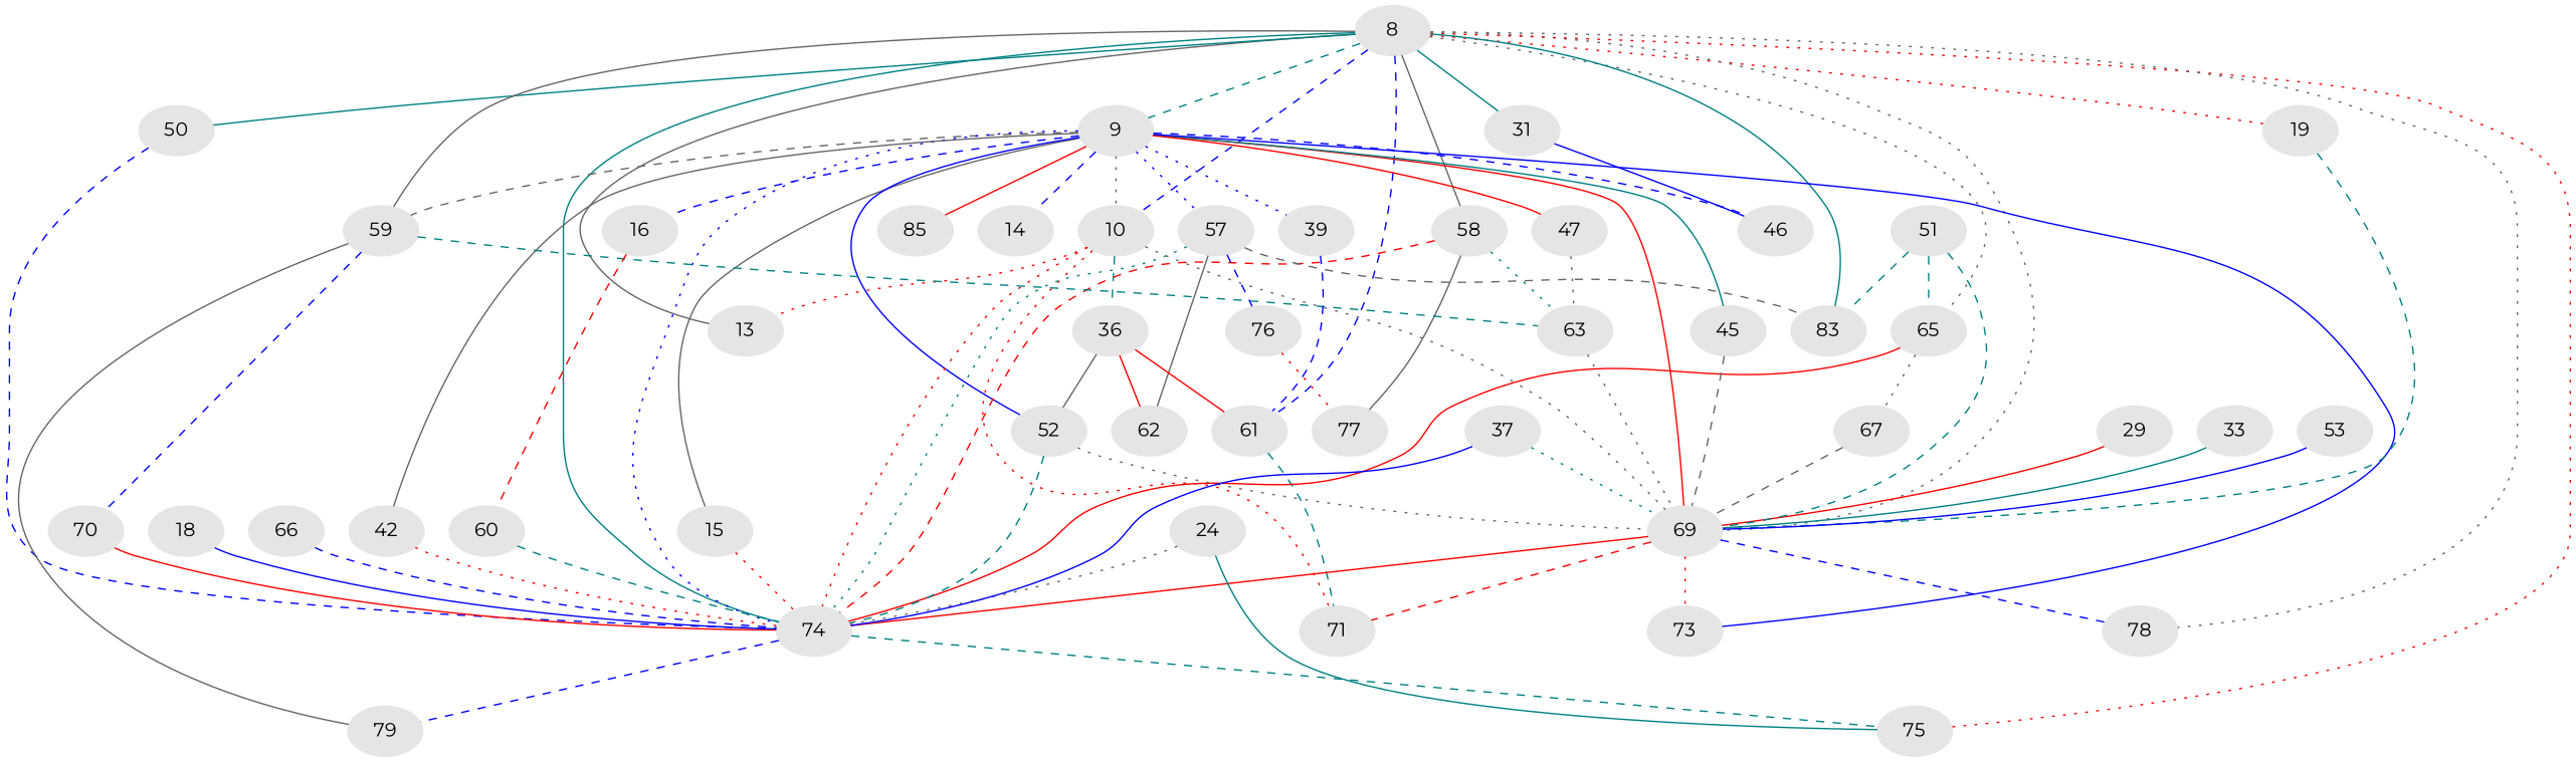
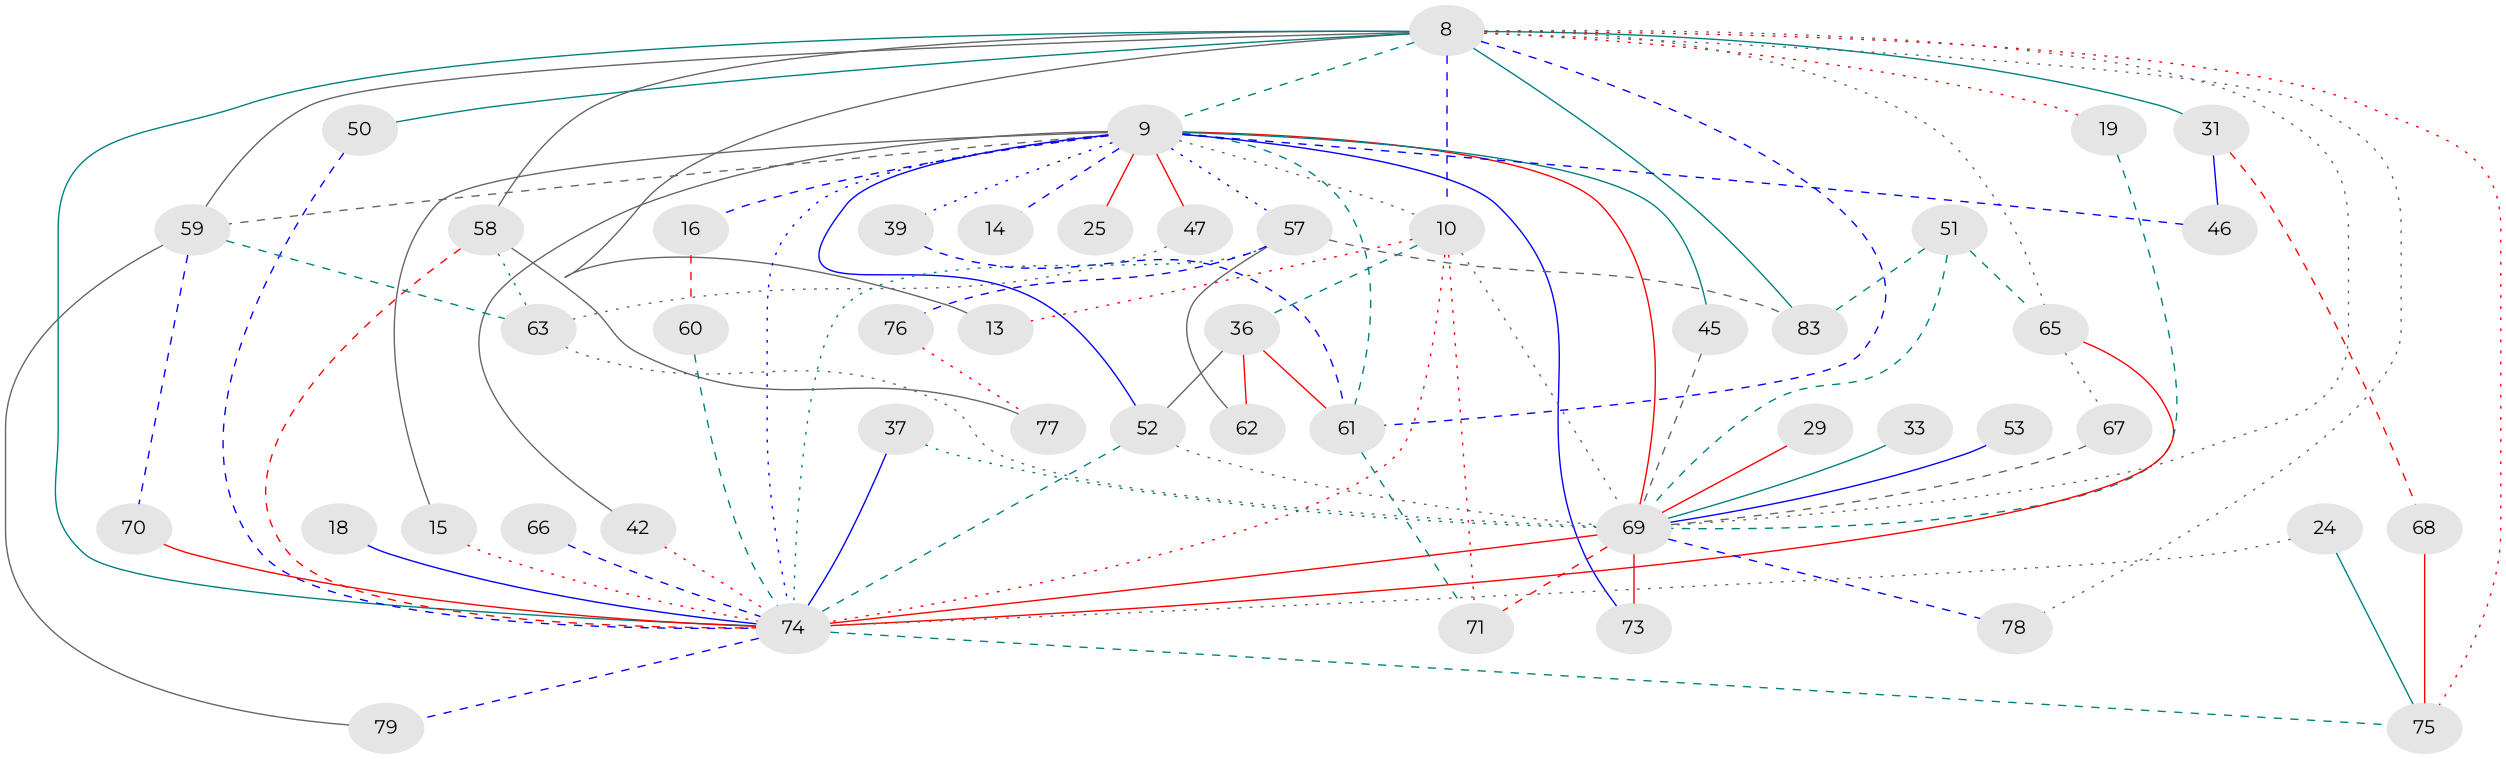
  graph {
    fontname=Montserrat
    node [color=gray90 fontname=Montserrat style=filled]
    edge [color=gray40 fontname=Montserrat style=dashed]
    8 [super="+3"]
    9 [super="+2"]
    10 [super="+5"]
    13
    19
    31
    50
    58 [super="+21"]
    59 [super="+44+55"]
    61 [super="+54"]
    65 [super="+49"]
    69 [super="+26+20+6"]
    74 [super="+72+7"]
    75 [super="+32+56"]
    78
    83 [super="+64"]
    14
    15
    16
-   25 [label=85]
+   25
    39 [super="+38"]
    42
    45
    46
    47
    52 [super="+28+30"]
    57 [super="+35"]
    73 [super="+43"]
    36
    71 [super="+17"]
+   68
    63 [super="+34"]
    77
    70
    79
    67
    60
    62
    76
    18
    24 [super="+12"]
    29
    33
    37
    51 [super="+27"]
    53
    66
    8 -- 9 [color=teal weight=4]
    8 -- 10 [color=blue weight=4]
    8 -- 13 [style=solid]
    8 -- 19 [color=red style=dotted]
    8 -- 31 [color=teal style=solid weight=2]
    8 -- 50 [color=teal style=solid]
    8 -- 58 [style=solid weight=2]
    8 -- 59 [style=solid]
    8 -- 61 [color=blue]
    8 -- 65 [style=dotted]
    8 -- 69 [style=dotted weight=5]
    8 -- 74 [color=teal style=solid weight=4]
    8 -- 75 [color=red style=dotted weight=2]
    8 -- 78 [style=dotted]
    8 -- 83 [color=teal style=solid]
    9 -- 10 [style=dotted weight=4]
    9 -- 59 [weight=3]
+   9 -- 61 [color=teal]
    9 -- 69 [color=red style=solid weight=5]
    9 -- 74 [color=blue style=dotted weight=5]
    9 -- 14 [color=blue weight=2]
    9 -- 15 [style=solid]
    9 -- 16 [color=blue weight=2]
    9 -- 25 [color=red style=solid weight=2]
    9 -- 39 [color=blue style=dotted weight=2]
    9 -- 42 [style=solid]
    9 -- 45 [color=teal style=solid]
    9 -- 46 [color=blue]
    9 -- 47 [color=red style=solid]
    9 -- 52 [color=blue style=solid]
    9 -- 57 [color=blue style=dotted]
    9 -- 73 [color=blue style=solid]
    10 -- 13 [color=red style=dotted]
    10 -- 69 [style=dotted weight=4]
    10 -- 74 [color=red style=dotted weight=5]
    10 -- 36 [color=teal]
    10 -- 71 [color=red style=dotted]
    19 -- 69 [color=teal]
    31 -- 46 [color=blue style=solid]
+   31 -- 68 [color=red]
    50 -- 74 [color=blue]
    58 -- 74 [color=red]
    58 -- 63 [color=teal style=dotted]
    58 -- 77 [style=solid]
    59 -- 63 [color=teal]
    59 -- 70 [color=blue]
    59 -- 79 [style=solid]
    61 -- 71 [color=teal]
    65 -- 74 [color=red style=solid]
    65 -- 67 [style=dotted]
    69 -- 74 [color=red style=solid weight=5]
    69 -- 78 [color=blue]
-   69 -- 73 [color=red style=dotted weight=2]
+   69 -- 73 [color=red style=solid weight=2]
    69 -- 71 [color=red]
    74 -- 75 [color=teal]
    74 -- 79 [color=blue]
    15 -- 74 [color=red style=dotted]
    16 -- 60 [color=red]
    39 -- 61 [color=blue]
    42 -- 74 [color=red style=dotted]
    45 -- 69
    47 -- 63 [style=dotted]
    52 -- 69 [style=dotted]
    52 -- 74 [color=teal weight=2]
    57 -- 74 [color=teal style=dotted weight=2]
    57 -- 83
    57 -- 62 [style=solid]
    57 -- 76 [color=blue]
    36 -- 61 [color=red style=solid]
    36 -- 52 [style=solid]
    36 -- 62 [color=red style=solid]
+   68 -- 75 [color=red style=solid]
    63 -- 69 [style=dotted]
    70 -- 74 [color=red style=solid]
    67 -- 69
    60 -- 74 [color=teal]
    76 -- 77 [color=red style=dotted]
    18 -- 74 [color=blue style=solid weight=2]
    24 -- 74 [style=dotted weight=2]
    24 -- 75 [color=teal style=solid]
    29 -- 69 [color=red style=solid]
    33 -- 69 [color=teal style=solid]
    37 -- 69 [color=teal style=dotted]
    37 -- 74 [color=blue style=solid]
    51 -- 65 [color=teal]
    51 -- 69 [color=teal weight=3]
    51 -- 83 [color=teal]
    53 -- 69 [color=blue style=solid weight=2]
    66 -- 74 [color=blue]
  }
